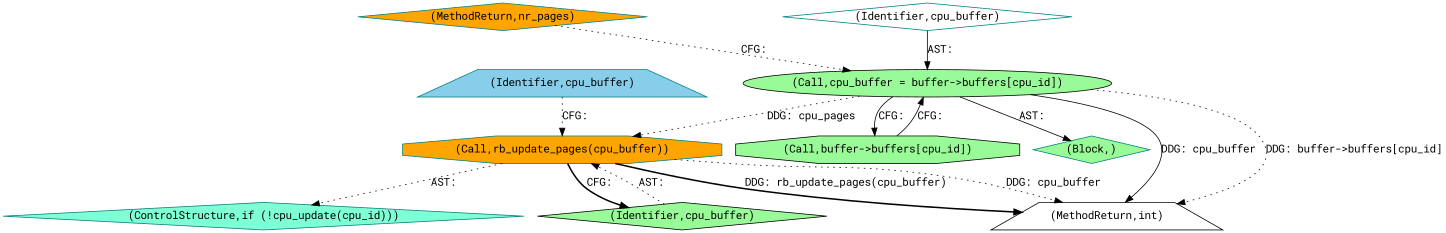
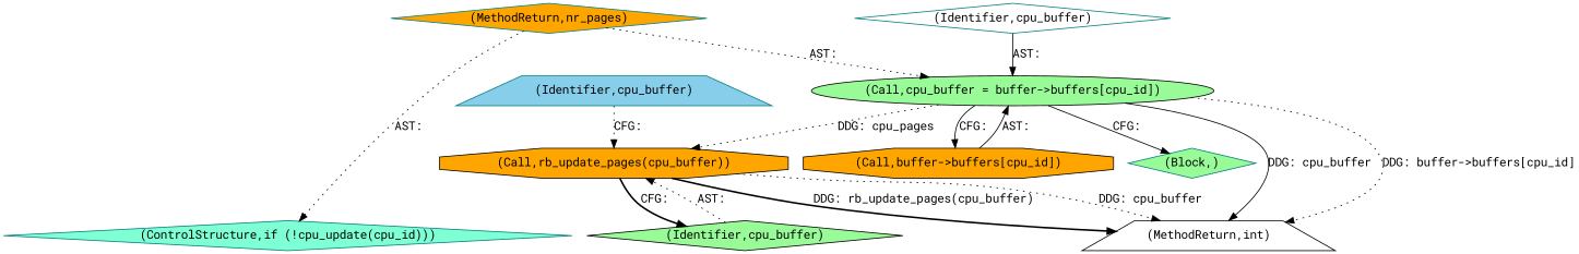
  digraph {
    fontname="Roboto Mono"
    node [color=black fillcolor=palegreen fontname="Roboto Mono" shape=diamond style=filled]
    edge [fontname="Roboto Mono" style=dotted]
    n1 [label="(Call,cpu_buffer = buffer->buffers[cpu_id])" shape=ellipse]
-   n2 [color=teal fillcolor=orange label="(Call,rb_update_pages(cpu_buffer))" shape=octagon]
-   n3 [label="(Call,buffer->buffers[cpu_id])" shape=octagon]
+   n2 [fillcolor=orange label="(Call,rb_update_pages(cpu_buffer))" shape=octagon]
+   n3 [fillcolor=orange label="(Call,buffer->buffers[cpu_id])" shape=octagon]
    n4 [color=teal label="(Block,)"]
    n5 [fillcolor=white label="(MethodReturn,int)" shape=trapezium]
    n6 [color=teal fillcolor=aquamarine label="(ControlStructure,if (!cpu_update(cpu_id)))"]
    n7 [label="(Identifier,cpu_buffer)"]
    n8 [color=teal fillcolor=white label="(Identifier,cpu_buffer)"]
    n9 [color=teal fillcolor=orange label="(MethodReturn,nr_pages)"]
    n10 [color=teal fillcolor=skyblue label="(Identifier,cpu_buffer)" shape=trapezium]
    n1 -> n2 [label="DDG: cpu_pages"]
    n1 -> n3 [label="CFG: " style=solid]
-   n1 -> n4 [label="AST: " style=solid]
+   n1 -> n4 [label="CFG: " style=solid]
    n1 -> n5 [label="DDG: cpu_buffer" style=solid]
    n1 -> n5 [label="DDG: buffer->buffers[cpu_id]"]
    n2 -> n5 [label="DDG: cpu_buffer"]
    n2 -> n5 [label="DDG: rb_update_pages(cpu_buffer)" style=bold]
-   n2 -> n6 [label="AST: "]
+   n9 -> n6 [label="AST: "]
    n2 -> n7 [label="CFG: " style=bold]
-   n3 -> n1 [label="CFG: " style=solid]
+   n3 -> n1 [label="AST: " style=solid]
    n7 -> n2 [label="AST: "]
    n8 -> n1 [label="AST: " style=solid]
-   n9 -> n1 [label="CFG: "]
+   n9 -> n1 [label="AST: "]
    n10 -> n2 [label="CFG: "]
  }
